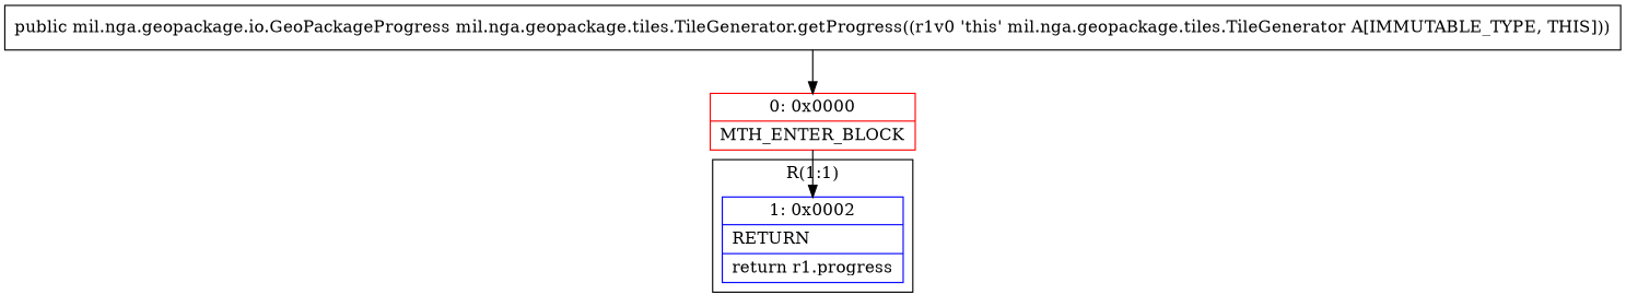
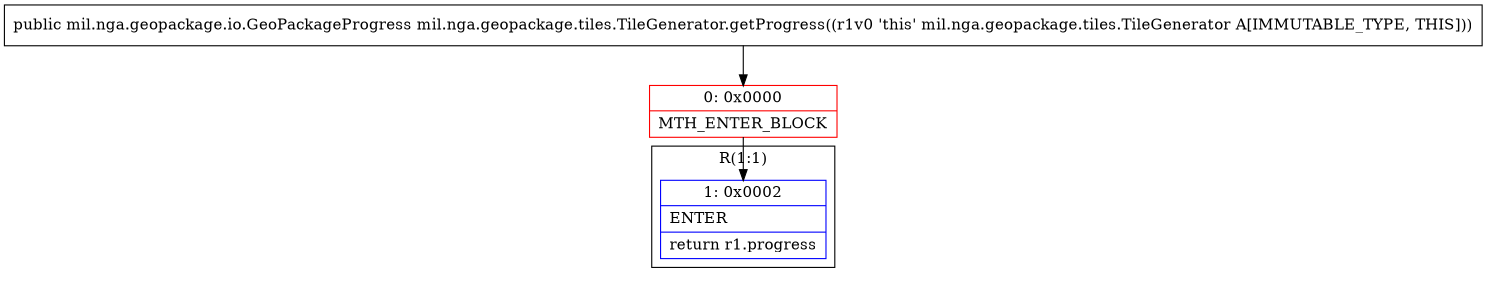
  digraph {
    node [shape=record]
-   n1 [color=blue label="{1\:\ 0x0002|RETURN\l|return r1.progress\l}"]
+   n1 [color=blue label="{1\:\ 0x0002|ENTER\l|return r1.progress\l}"]
    n2 [color=red label="{0\:\ 0x0000|MTH_ENTER_BLOCK\l}"]
    n3 [label="{public mil.nga.geopackage.io.GeoPackageProgress mil.nga.geopackage.tiles.TileGenerator.getProgress((r1v0 'this' mil.nga.geopackage.tiles.TileGenerator A[IMMUTABLE_TYPE, THIS])) }"]
    subgraph cluster_1 {
      label="R(1:1)"
      n1
    }
    n2 -> n1
    n3 -> n2
  }
